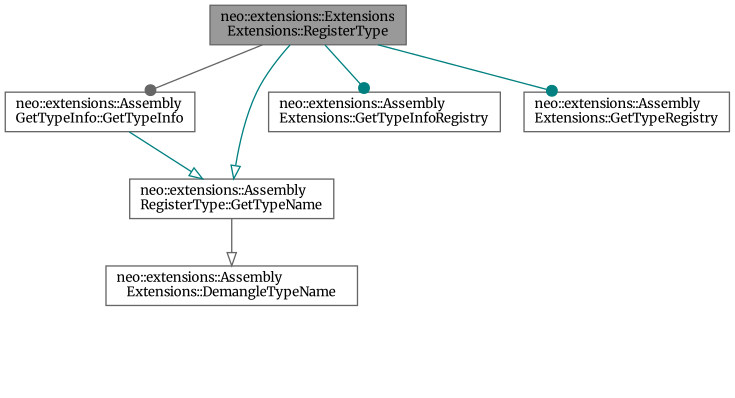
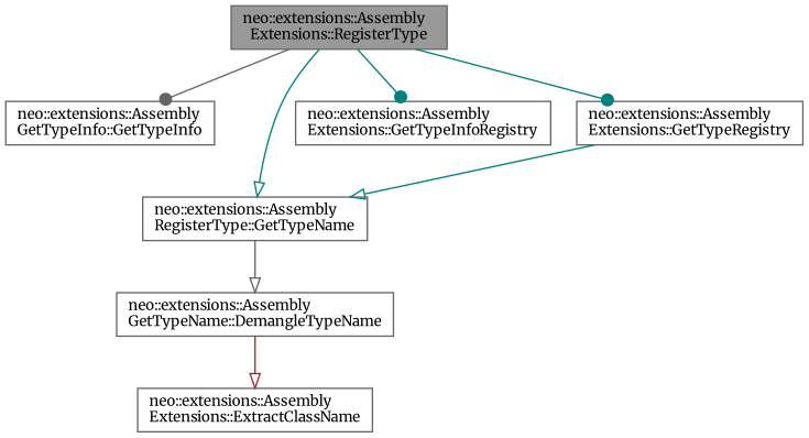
  digraph {
    fontname=Merriweather
    rankdir=TB
    node [color=grey40 fillcolor=white fontname=Merriweather fontsize=10 shape=box style=filled]
    edge [arrowhead=onormal color=teal fontname=Merriweather fontsize=10 labelfontname=Helvetica labelfontsize=10 style=solid]
-   n1 [color=gray40 fillcolor=grey60 fontcolor=black height=0.2 label="neo::extensions::Extensions\lExtensions::RegisterType" width=0.4]
+   n1 [color=gray40 fillcolor=grey60 fontcolor=black height=0.2 label="neo::extensions::Assembly\lExtensions::RegisterType" width=0.4]
    n2 [height=0.2 label="neo::extensions::Assembly\lGetTypeInfo::GetTypeInfo" width=0.4]
    n3 [height=0.2 label="neo::extensions::Assembly\lRegisterType::GetTypeName" width=0.4]
    n4 [height=0.2 label="neo::extensions::Assembly\lExtensions::GetTypeInfoRegistry" width=0.4]
    n5 [height=0.2 label="neo::extensions::Assembly\lExtensions::GetTypeRegistry" width=0.4]
-   n6 [height=0.2 label="neo::extensions::Assembly\lExtensions::DemangleTypeName" width=0.4]
+   n6 [height=0.2 label="neo::extensions::Assembly\lGetTypeName::DemangleTypeName" width=0.4]
+   n7 [height=0.2 label="neo::extensions::Assembly\lExtensions::ExtractClassName" width=0.4]
    n1 -> n2 [arrowhead=dot color=gray40]
    n1 -> n3
    n1 -> n4 [arrowhead=dot]
    n1 -> n5 [arrowhead=dot]
-   n2 -> n3
+   n5 -> n3
    n3 -> n6 [color=gray40]
+   n6 -> n7 [color=brown]
  }
